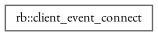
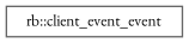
  digraph {
    rankdir=LR
    fontname="EB Garamond"
-   n1 [color=grey40 fillcolor=white fontname="EB Garamond" fontsize=10 height=0.2 label="rb::client_event_connect" shape=box style=filled width=0.4]
+   n1 [color=grey40 fillcolor=white fontname="EB Garamond" fontsize=10 height=0.2 label="rb::client_event_event" shape=box style=filled width=0.4]
  }
